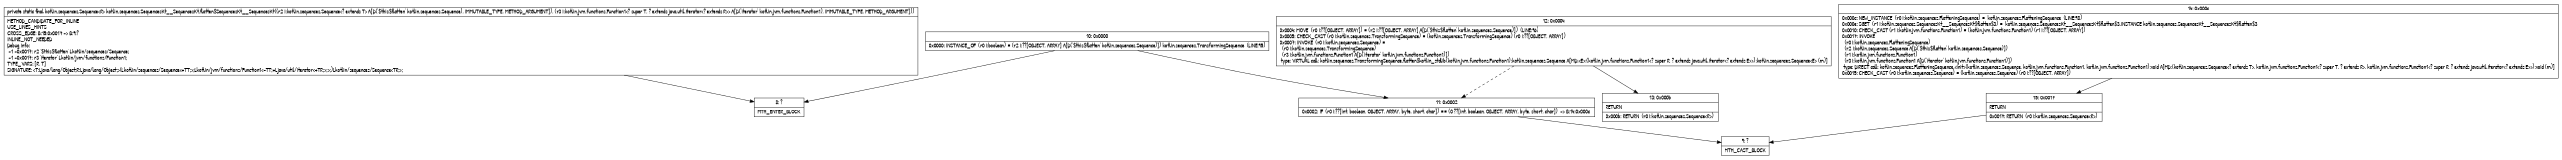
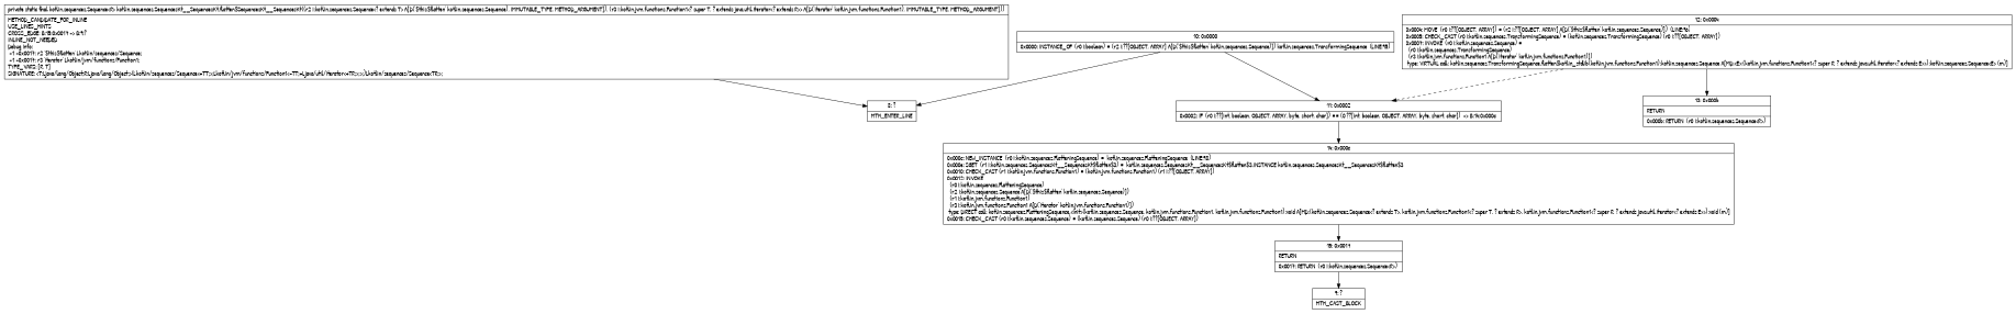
  digraph {
    fontname="Patrick Hand"
    node [fontname="Patrick Hand" shape=record]
    edge [fontname="Patrick Hand"]
-   n1 [label="{8\:\ ?|MTH_ENTER_BLOCK\l}"]
+   n1 [label="{8\:\ ?|MTH_ENTER_LINE\l}"]
    n2 [label="{10\:\ 0x0000|0x0000: INSTANCE_OF  (r0 I:boolean) = (r2 I:??[OBJECT, ARRAY] A[D('$this$flatten' kotlin.sequences.Sequence)]) kotlin.sequences.TransformingSequence  (LINE:95)\l}"]
    n3 [label="{11\:\ 0x0002|0x0002: IF  (r0 I:??[int, boolean, OBJECT, ARRAY, byte, short, char]) == (0 ??[int, boolean, OBJECT, ARRAY, byte, short, char])  \-\> B:14:0x000c \l}"]
-   n4 [label="{14\:\ 0x000c|0x000c: NEW_INSTANCE  (r0 I:kotlin.sequences.FlatteningSequence) =  kotlin.sequences.FlatteningSequence  (LINE:98)\l0x000e: SGET  (r1 I:kotlin.sequences.SequencesKt__SequencesKt$flatten$3) =  kotlin.sequences.SequencesKt__SequencesKt$flatten$3.INSTANCE kotlin.sequences.SequencesKt__SequencesKt$flatten$3 \l0x0010: CHECK_CAST (r1 I:kotlin.jvm.functions.Function1) = (kotlin.jvm.functions.Function1) (r1 I:??[OBJECT, ARRAY]) \l0x0017: INVOKE  \l  (r0 I:kotlin.sequences.FlatteningSequence)\l  (r2 I:kotlin.sequences.Sequence A[D('$this$flatten' kotlin.sequences.Sequence)])\l  (r1 I:kotlin.jvm.functions.Function1)\l  (r3 I:kotlin.jvm.functions.Function1 A[D('iterator' kotlin.jvm.functions.Function1)])\l type: DIRECT call: kotlin.sequences.FlatteningSequence.\<init\>(kotlin.sequences.Sequence, kotlin.jvm.functions.Function1, kotlin.jvm.functions.Function1):void A[MD:(kotlin.sequences.Sequence\<? extends T\>, kotlin.jvm.functions.Function1\<? super T, ? extends R\>, kotlin.jvm.functions.Function1\<? super R, ? extends java.util.Iterator\<? extends E\>\>):void (m)]\l0x0015: CHECK_CAST (r0 I:kotlin.sequences.Sequence) = (kotlin.sequences.Sequence) (r0 I:??[OBJECT, ARRAY]) \l}"]
+   n4 [label="{14\:\ 0x000c|0x000c: NEW_INSTANCE  (r0 I:kotlin.sequences.FlatteningSequence) =  kotlin.sequences.FlatteningSequence  (LINE:98)\l0x000e: SGET  (r1 I:kotlin.sequences.SequencesKt__SequencesKt$flatten$3) =  kotlin.sequences.SequencesKt__SequencesKt$flatten$3.INSTANCE kotlin.sequences.SequencesKt__SequencesKt$flatten$3 \l0x0010: CHECK_CAST (r1 I:kotlin.jvm.functions.Function1) = (kotlin.jvm.functions.Function1) (r1 I:??[OBJECT, ARRAY]) \l0x0012: INVOKE  \l  (r0 I:kotlin.sequences.FlatteningSequence)\l  (r2 I:kotlin.sequences.Sequence A[D('$this$flatten' kotlin.sequences.Sequence)])\l  (r1 I:kotlin.jvm.functions.Function1)\l  (r3 I:kotlin.jvm.functions.Function1 A[D('iterator' kotlin.jvm.functions.Function1)])\l type: DIRECT call: kotlin.sequences.FlatteningSequence.\<init\>(kotlin.sequences.Sequence, kotlin.jvm.functions.Function1, kotlin.jvm.functions.Function1):void A[MD:(kotlin.sequences.Sequence\<? extends T\>, kotlin.jvm.functions.Function1\<? super T, ? extends R\>, kotlin.jvm.functions.Function1\<? super R, ? extends java.util.Iterator\<? extends E\>\>):void (m)]\l0x0015: CHECK_CAST (r0 I:kotlin.sequences.Sequence) = (kotlin.sequences.Sequence) (r0 I:??[OBJECT, ARRAY]) \l}"]
    n5 [label="{12\:\ 0x0004|0x0004: MOVE  (r0 I:??[OBJECT, ARRAY]) = (r2 I:??[OBJECT, ARRAY] A[D('$this$flatten' kotlin.sequences.Sequence)])  (LINE:96)\l0x0005: CHECK_CAST (r0 I:kotlin.sequences.TransformingSequence) = (kotlin.sequences.TransformingSequence) (r0 I:??[OBJECT, ARRAY]) \l0x0007: INVOKE  (r0 I:kotlin.sequences.Sequence) = \l  (r0 I:kotlin.sequences.TransformingSequence)\l  (r3 I:kotlin.jvm.functions.Function1 A[D('iterator' kotlin.jvm.functions.Function1)])\l type: VIRTUAL call: kotlin.sequences.TransformingSequence.flatten$kotlin_stdlib(kotlin.jvm.functions.Function1):kotlin.sequences.Sequence A[MD:\<E\>:(kotlin.jvm.functions.Function1\<? super R, ? extends java.util.Iterator\<? extends E\>\>):kotlin.sequences.Sequence\<E\> (m)]\l}"]
    n6 [label="{13\:\ 0x000b|RETURN\l|0x000b: RETURN  (r0 I:kotlin.sequences.Sequence\<R\>) \l}"]
    n7 [label="{15\:\ 0x0017|RETURN\l|0x0017: RETURN  (r0 I:kotlin.sequences.Sequence\<R\>) \l}"]
    n8 [label="{9\:\ ?|MTH_CAST_BLOCK\l}"]
    n9 [label="{private static final kotlin.sequences.Sequence\<R\> kotlin.sequences.SequencesKt__SequencesKt.flatten$SequencesKt__SequencesKt((r2 I:kotlin.sequences.Sequence\<? extends T\> A[D('$this$flatten' kotlin.sequences.Sequence), IMMUTABLE_TYPE, METHOD_ARGUMENT]), (r3 I:kotlin.jvm.functions.Function1\<? super T, ? extends java.util.Iterator\<? extends R\>\> A[D('iterator' kotlin.jvm.functions.Function1), IMMUTABLE_TYPE, METHOD_ARGUMENT]))  | METHOD_CANDIDATE_FOR_INLINE\lUSE_LINES_HINTS\lCROSS_EDGE: B:15:0x0017 \-\> B:9:?\lINLINE_NOT_NEEDED\lDebug Info:\l  \-1 \-0x0017: r2 '$this$flatten' Lkotlin\/sequences\/Sequence;\l  \-1 \-0x0017: r3 'iterator' Lkotlin\/jvm\/functions\/Function1;\lTYPE_VARS: [R, T]\lSIGNATURE: \<T:Ljava\/lang\/Object;R:Ljava\/lang\/Object;\>(Lkotlin\/sequences\/Sequence\<+TT;\>;Lkotlin\/jvm\/functions\/Function1\<\-TT;+Ljava\/util\/Iterator\<+TR;\>;\>;)Lkotlin\/sequences\/Sequence\<TR;\>;\l}"]
    n2 -> n1
    n2 -> n3
-   n3 -> n8
+   n3 -> n4
    n4 -> n7
    n5 -> n3 [style=dashed]
    n5 -> n6
    n7 -> n8
    n9 -> n1
  }
